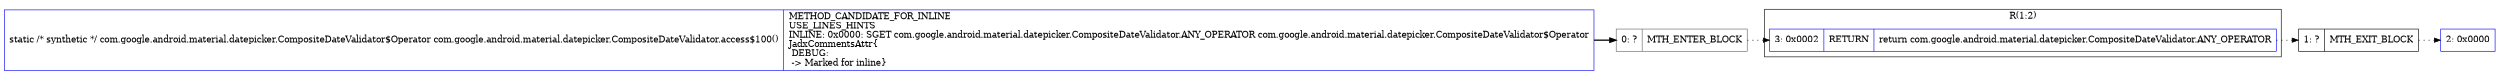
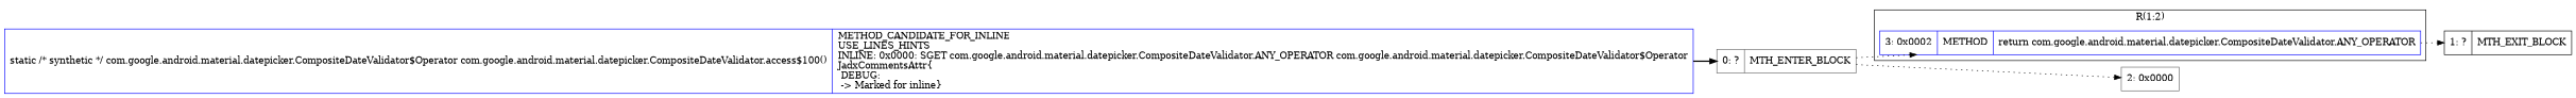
  digraph {
    rankdir=LR
    node [color=blue shape=record]
    edge [style=dotted]
-   n1 [label="{3\:\ 0x0002|RETURN\l|return com.google.android.material.datepicker.CompositeDateValidator.ANY_OPERATOR\l}"]
+   n1 [label="{3\:\ 0x0002|METHOD\l|return com.google.android.material.datepicker.CompositeDateValidator.ANY_OPERATOR\l}"]
    n2 [color=black label="{1\:\ ?|MTH_EXIT_BLOCK\l}"]
    n3 [color=gray40 label="{0\:\ ?|MTH_ENTER_BLOCK\l}"]
-   n4 [label="{2\:\ 0x0000}"]
+   n4 [color=gray40 label="{2\:\ 0x0000}"]
    n5 [label="{static \/* synthetic *\/ com.google.android.material.datepicker.CompositeDateValidator$Operator com.google.android.material.datepicker.CompositeDateValidator.access$100()  | METHOD_CANDIDATE_FOR_INLINE\lUSE_LINES_HINTS\lINLINE: 0x0000: SGET   com.google.android.material.datepicker.CompositeDateValidator.ANY_OPERATOR com.google.android.material.datepicker.CompositeDateValidator$Operator\lJadxCommentsAttr\{\l DEBUG: \l \-\> Marked for inline\}\l}"]
    subgraph cluster_1 {
      label="R(1:2)"
      n1
    }
    n1 -> n2
    n3 -> n1
-   n2 -> n4
+   n3 -> n4
    n5 -> n3 [style=bold]
  }
